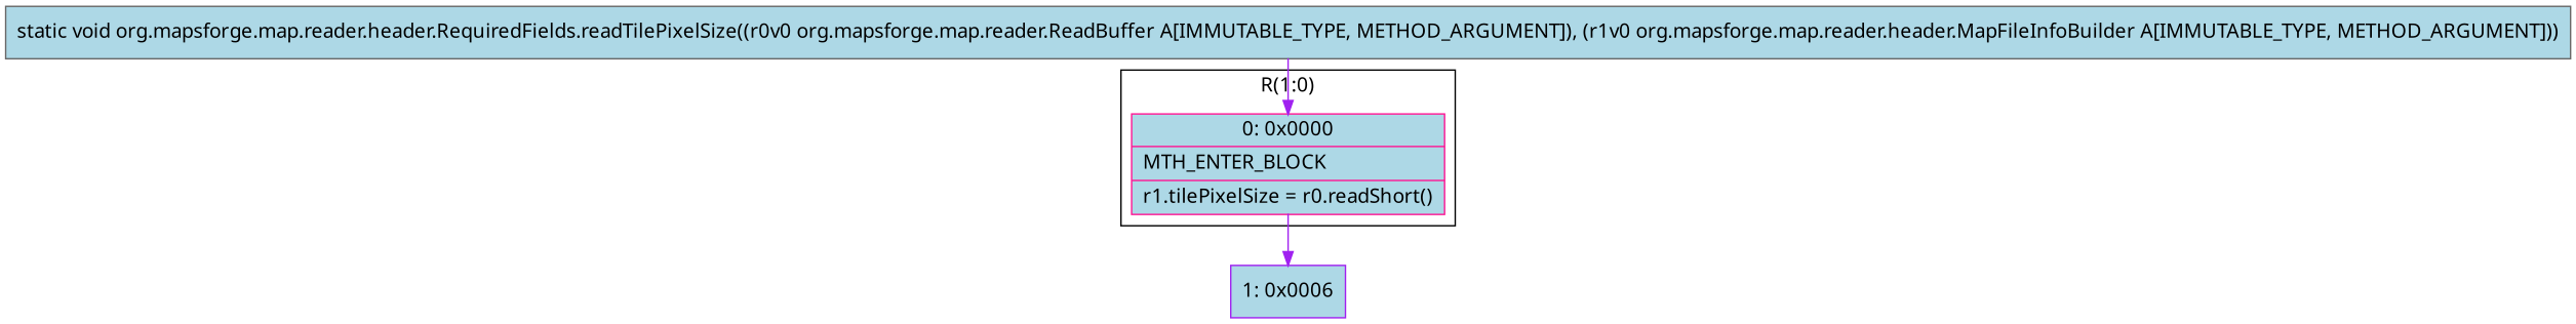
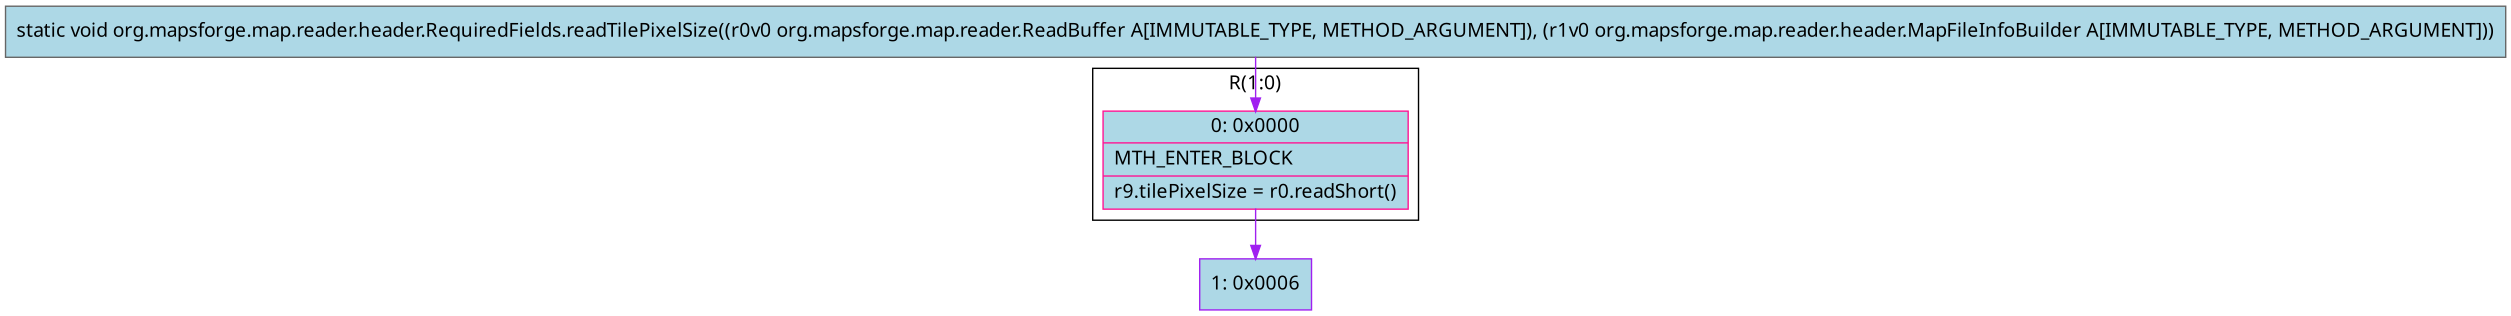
  digraph {
    fontname="Noto Sans"
    node [shape=record style=filled fillcolor=lightblue fontname="Noto Sans"]
    edge [color=purple fontname="Noto Sans"]
-   n1 [color=deeppink label="{0\:\ 0x0000|MTH_ENTER_BLOCK\l|r1.tilePixelSize = r0.readShort()\l}"]
+   n1 [color=deeppink label="{0\:\ 0x0000|MTH_ENTER_BLOCK\l|r9.tilePixelSize = r0.readShort()\l}"]
    n2 [color=purple label="{1\:\ 0x0006}"]
    n3 [label="{static void org.mapsforge.map.reader.header.RequiredFields.readTilePixelSize((r0v0 org.mapsforge.map.reader.ReadBuffer A[IMMUTABLE_TYPE, METHOD_ARGUMENT]), (r1v0 org.mapsforge.map.reader.header.MapFileInfoBuilder A[IMMUTABLE_TYPE, METHOD_ARGUMENT])) }" color=gray40]
    subgraph cluster_1 {
      label="R(1:0)"
      n1
    }
    n1 -> n2
    n3 -> n1
  }
